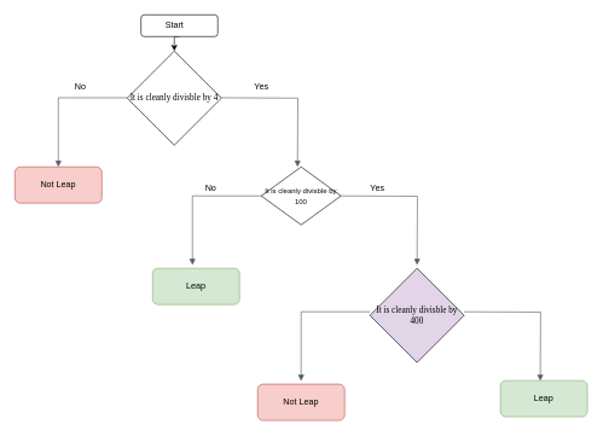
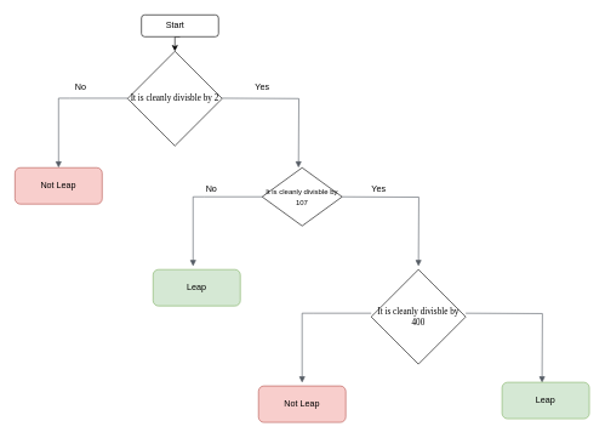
  <mxCell id="0" value="" />
  <mxCell id="1" parent="0" />
  <mxCell id="2" style="edgeStyle=orthogonalEdgeStyle;rounded=0;orthogonalLoop=1;jettySize=auto;html=1;exitX=0.5;exitY=1;exitDx=0;exitDy=0;" edge="1" parent="1" source="3"><mxGeometry relative="1" as="geometry"><mxPoint x="240" y="70" as="targetPoint" /></mxGeometry></mxCell>
  <mxCell id="3" value="" style="rounded=1;whiteSpace=wrap;html=1;strokeColor=#000000;" vertex="1" parent="1"><mxGeometry x="194" y="20" width="106" height="30" as="geometry" /></mxCell>
  <mxCell id="4" value="Start" style="text;html=1;resizable=0;autosize=1;align=center;verticalAlign=middle;points=[];fillColor=none;strokeColor=none;rounded=0;" vertex="1" parent="1"><mxGeometry x="220" y="25" width="40" height="20" as="geometry" /></mxCell>
- <mxCell id="5" value="&lt;font face=&quot;Times New Roman&quot;&gt;It is cleanly divisble by 4&lt;/font&gt;" style="rhombus;whiteSpace=wrap;html=1;strokeColor=#000000;" vertex="1" parent="1"><mxGeometry x="175" y="70" width="130" height="130" as="geometry" /></mxCell>
+ <mxCell id="5" value="&lt;font face=&quot;Times New Roman&quot;&gt;It is cleanly divisble by 2&lt;/font&gt;" style="rhombus;whiteSpace=wrap;html=1;strokeColor=#000000;" vertex="1" parent="1"><mxGeometry x="175" y="70" width="130" height="130" as="geometry" /></mxCell>
  <mxCell id="6" value="" style="edgeStyle=orthogonalEdgeStyle;html=1;endArrow=none;elbow=vertical;startArrow=block;startFill=1;strokeColor=#545B64;rounded=0;" edge="1" parent="1"><mxGeometry width="100" relative="1" as="geometry"><mxPoint x="80" y="230" as="sourcePoint" /><mxPoint x="175" y="134.5" as="targetPoint" /><Array as="points"><mxPoint x="95" y="134.5" /><mxPoint x="95" y="134.5" /></Array></mxGeometry></mxCell>
  <mxCell id="7" value="" style="edgeStyle=orthogonalEdgeStyle;html=1;endArrow=block;elbow=vertical;startArrow=none;endFill=1;strokeColor=#545B64;rounded=0;" edge="1" parent="1"><mxGeometry width="100" relative="1" as="geometry"><mxPoint x="305" y="134.5" as="sourcePoint" /><mxPoint x="410" y="230" as="targetPoint" /></mxGeometry></mxCell>
  <mxCell id="8" value="No" style="text;html=1;align=center;verticalAlign=middle;resizable=0;points=[];autosize=1;" vertex="1" parent="1"><mxGeometry x="95" y="110" width="30" height="20" as="geometry" /></mxCell>
  <mxCell id="9" value="Yes" style="text;html=1;align=center;verticalAlign=middle;resizable=0;points=[];autosize=1;" vertex="1" parent="1"><mxGeometry x="340" y="110" width="40" height="20" as="geometry" /></mxCell>
  <mxCell id="10" value="Not Leap" style="rounded=1;whiteSpace=wrap;html=1;strokeColor=#b85450;fillColor=#f8cecc;" vertex="1" parent="1"><mxGeometry x="20" y="230" width="120" height="50" as="geometry" /></mxCell>
- <mxCell id="11" value="&lt;font size=&quot;1&quot;&gt;It is cleanly divisble by 100&lt;/font&gt;" style="rhombus;whiteSpace=wrap;html=1;strokeColor=#000000;" vertex="1" parent="1"><mxGeometry x="360" y="230" width="110" height="80" as="geometry" /></mxCell>
+ <mxCell id="11" value="&lt;font size=&quot;1&quot;&gt;It is cleanly divisble by 107&lt;/font&gt;" style="rhombus;whiteSpace=wrap;html=1;strokeColor=#000000;" vertex="1" parent="1"><mxGeometry x="360" y="230" width="110" height="80" as="geometry" /></mxCell>
  <mxCell id="12" value="" style="edgeStyle=orthogonalEdgeStyle;html=1;endArrow=none;elbow=vertical;startArrow=block;startFill=1;strokeColor=#545B64;rounded=0;" edge="1" parent="1"><mxGeometry width="100" relative="1" as="geometry"><mxPoint x="265" y="365.5" as="sourcePoint" /><mxPoint x="360" y="270" as="targetPoint" /><Array as="points"><mxPoint x="280" y="270" /><mxPoint x="280" y="270" /></Array></mxGeometry></mxCell>
  <mxCell id="13" value="" style="edgeStyle=orthogonalEdgeStyle;html=1;endArrow=block;elbow=vertical;startArrow=none;endFill=1;strokeColor=#545B64;rounded=0;" edge="1" parent="1"><mxGeometry width="100" relative="1" as="geometry"><mxPoint x="470" y="270" as="sourcePoint" /><mxPoint x="575" y="365.5" as="targetPoint" /></mxGeometry></mxCell>
  <mxCell id="14" value="No" style="text;html=1;align=center;verticalAlign=middle;resizable=0;points=[];autosize=1;" vertex="1" parent="1"><mxGeometry x="275" y="250" width="30" height="20" as="geometry" /></mxCell>
  <mxCell id="15" value="Yes" style="text;html=1;align=center;verticalAlign=middle;resizable=0;points=[];autosize=1;" vertex="1" parent="1"><mxGeometry x="500" y="250" width="40" height="20" as="geometry" /></mxCell>
  <mxCell id="16" value="Leap" style="rounded=1;whiteSpace=wrap;html=1;strokeColor=#82b366;fillColor=#d5e8d4;" vertex="1" parent="1"><mxGeometry x="210" y="370" width="120" height="50" as="geometry" /></mxCell>
- <mxCell id="17" value="&lt;font face=&quot;Times New Roman&quot;&gt;It is cleanly divisble by 400&lt;/font&gt;" style="rhombus;whiteSpace=wrap;html=1;strokeColor=#000000;fillColor=#e1d5e7;" vertex="1" parent="1"><mxGeometry x="510" y="370" width="130" height="130" as="geometry" /></mxCell>
+ <mxCell id="17" value="&lt;font face=&quot;Times New Roman&quot;&gt;It is cleanly divisble by 400&lt;/font&gt;" style="rhombus;whiteSpace=wrap;html=1;strokeColor=#000000;" vertex="1" parent="1"><mxGeometry x="510" y="370" width="130" height="130" as="geometry" /></mxCell>
  <mxCell id="18" value="" style="edgeStyle=orthogonalEdgeStyle;html=1;endArrow=none;elbow=vertical;startArrow=block;startFill=1;strokeColor=#545B64;rounded=0;" edge="1" parent="1"><mxGeometry width="100" relative="1" as="geometry"><mxPoint x="415" y="525.5" as="sourcePoint" /><mxPoint x="510" y="430" as="targetPoint" /><Array as="points"><mxPoint x="430" y="430" /><mxPoint x="430" y="430" /></Array></mxGeometry></mxCell>
  <mxCell id="19" value="" style="edgeStyle=orthogonalEdgeStyle;html=1;endArrow=block;elbow=vertical;startArrow=none;endFill=1;strokeColor=#545B64;rounded=0;" edge="1" parent="1"><mxGeometry width="100" relative="1" as="geometry"><mxPoint x="640" y="430" as="sourcePoint" /><mxPoint x="745" y="525.5" as="targetPoint" /></mxGeometry></mxCell>
  <mxCell id="20" value="Leap" style="rounded=1;whiteSpace=wrap;html=1;strokeColor=#82b366;fillColor=#d5e8d4;" vertex="1" parent="1"><mxGeometry x="690" y="525" width="120" height="50" as="geometry" /></mxCell>
  <mxCell id="21" value="Not Leap" style="rounded=1;whiteSpace=wrap;html=1;strokeColor=#b85450;fillColor=#f8cecc;" vertex="1" parent="1"><mxGeometry x="355" y="530" width="120" height="50" as="geometry" /></mxCell>
